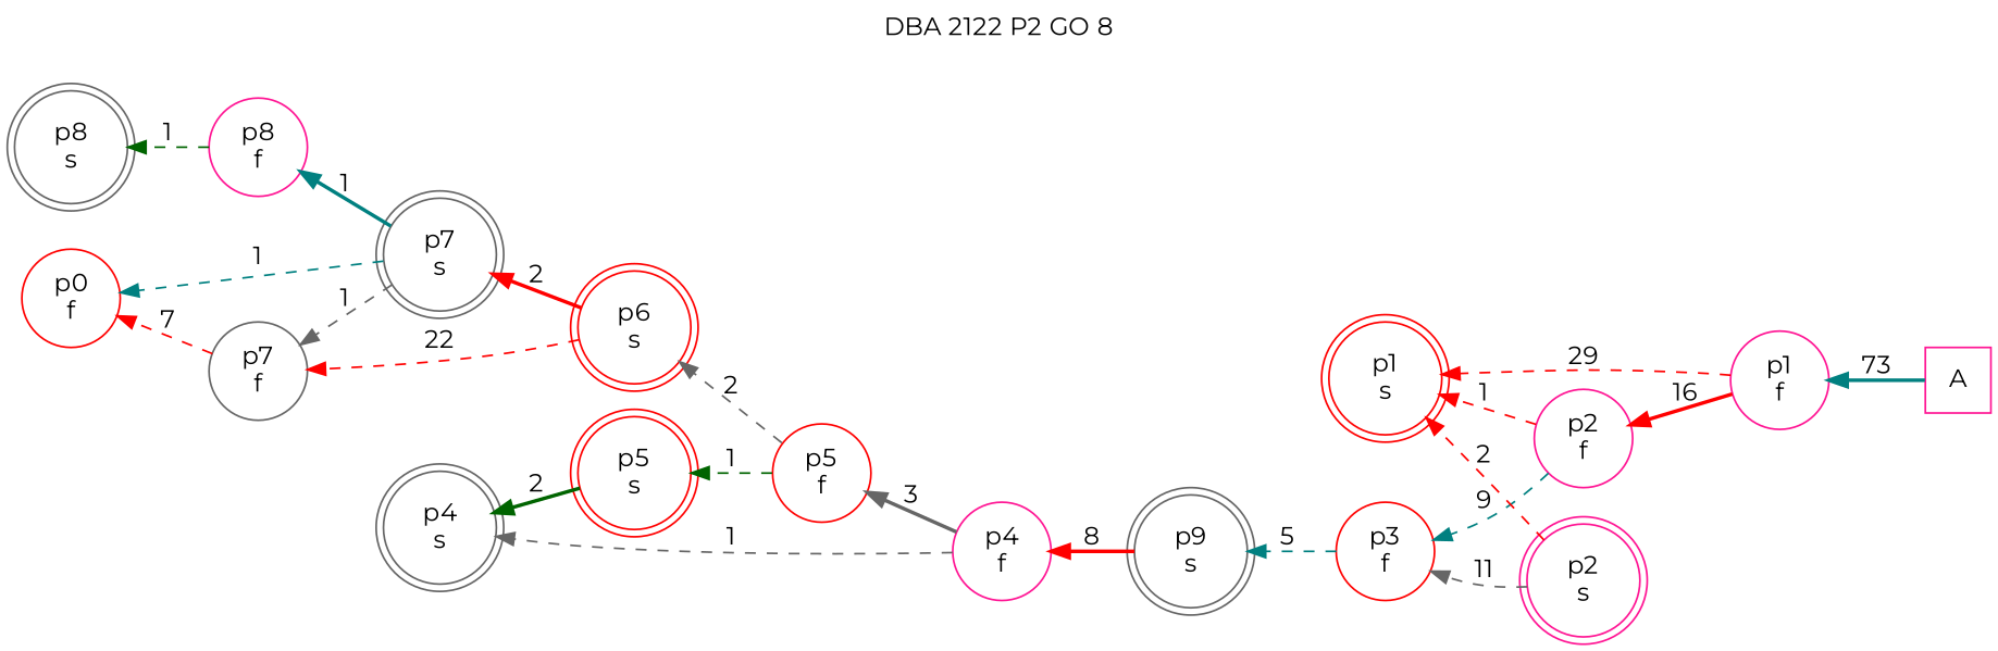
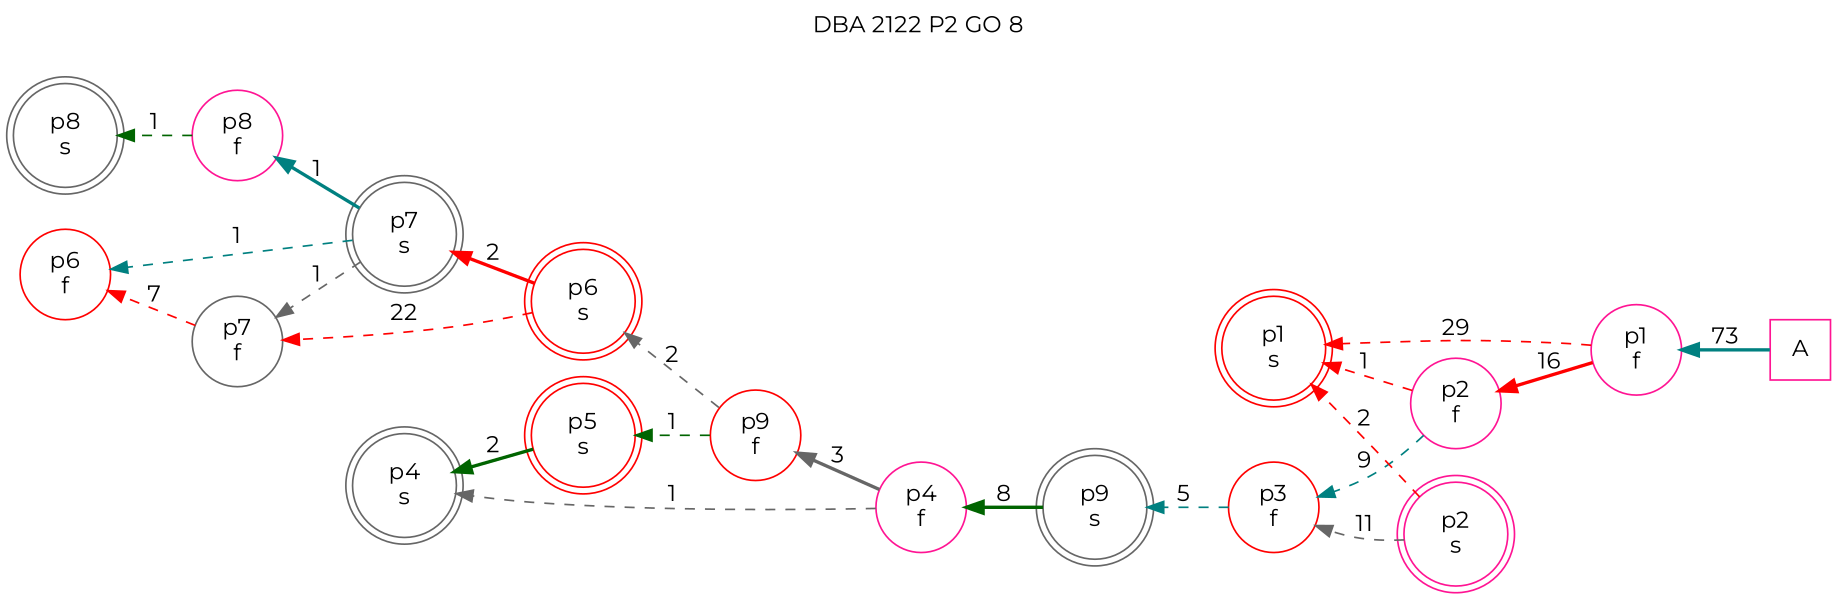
  digraph {
    fontname=Montserrat
    label=" DBA 2122 P2 GO 8 "
    labelloc=tl
    rankdir=RL
    node [color=deeppink fontname=Montserrat shape=circle]
    edge [color=red fontname=Montserrat style=dashed]
    n1 [label=A shape=square]
    n2 [label="p1\nf"]
    n3 [color=red label="p1\ns" shape=doublecircle]
    n4 [label="p2\nf"]
    n5 [color=red label="p3\nf"]
    n6 [label="p2\ns" shape=doublecircle]
    n7 [color=gray40 label="p9\ns" shape=doublecircle]
    n8 [label="p4\nf"]
-   n9 [color=red label="p5\nf"]
+   n9 [color=red label="p9\nf"]
    n10 [color=gray40 label="p4\ns" shape=doublecircle]
    n11 [color=red label="p5\ns" shape=doublecircle]
    n12 [color=red label="p6\ns" shape=doublecircle]
    n13 [color=gray40 label="p7\nf"]
    n14 [color=gray40 label="p7\ns" shape=doublecircle]
-   n15 [color=red label="p0\nf"]
+   n15 [color=red label="p6\nf"]
    n16 [label="p8\nf"]
    n17 [color=gray40 label="p8\ns" shape=doublecircle]
    n1 -> n2 [color=teal label=73 style=bold]
    n2 -> n3 [label=29]
    n2 -> n4 [label=16 style=bold]
    n4 -> n3 [label=1]
    n4 -> n5 [color=teal label=9]
    n5 -> n7 [color=teal label=5]
    n6 -> n3 [label=2]
    n6 -> n5 [color=gray40 label=11]
-   n7 -> n8 [label=8 style=bold]
+   n7 -> n8 [color=darkgreen label=8 style=bold]
    n8 -> n9 [color=gray40 label=3 style=bold]
    n8 -> n10 [color=gray40 label=1]
    n9 -> n11 [color=darkgreen label=1]
    n9 -> n12 [color=gray40 label=2]
    n11 -> n10 [color=darkgreen label=2 style=bold]
    n12 -> n13 [label=22]
    n12 -> n14 [label=2 style=bold]
    n13 -> n15 [label=7]
    n14 -> n13 [color=gray40 label=1]
    n14 -> n15 [color=teal label=1]
    n14 -> n16 [color=teal label=1 style=bold]
    n16 -> n17 [color=darkgreen label=1]
  }
